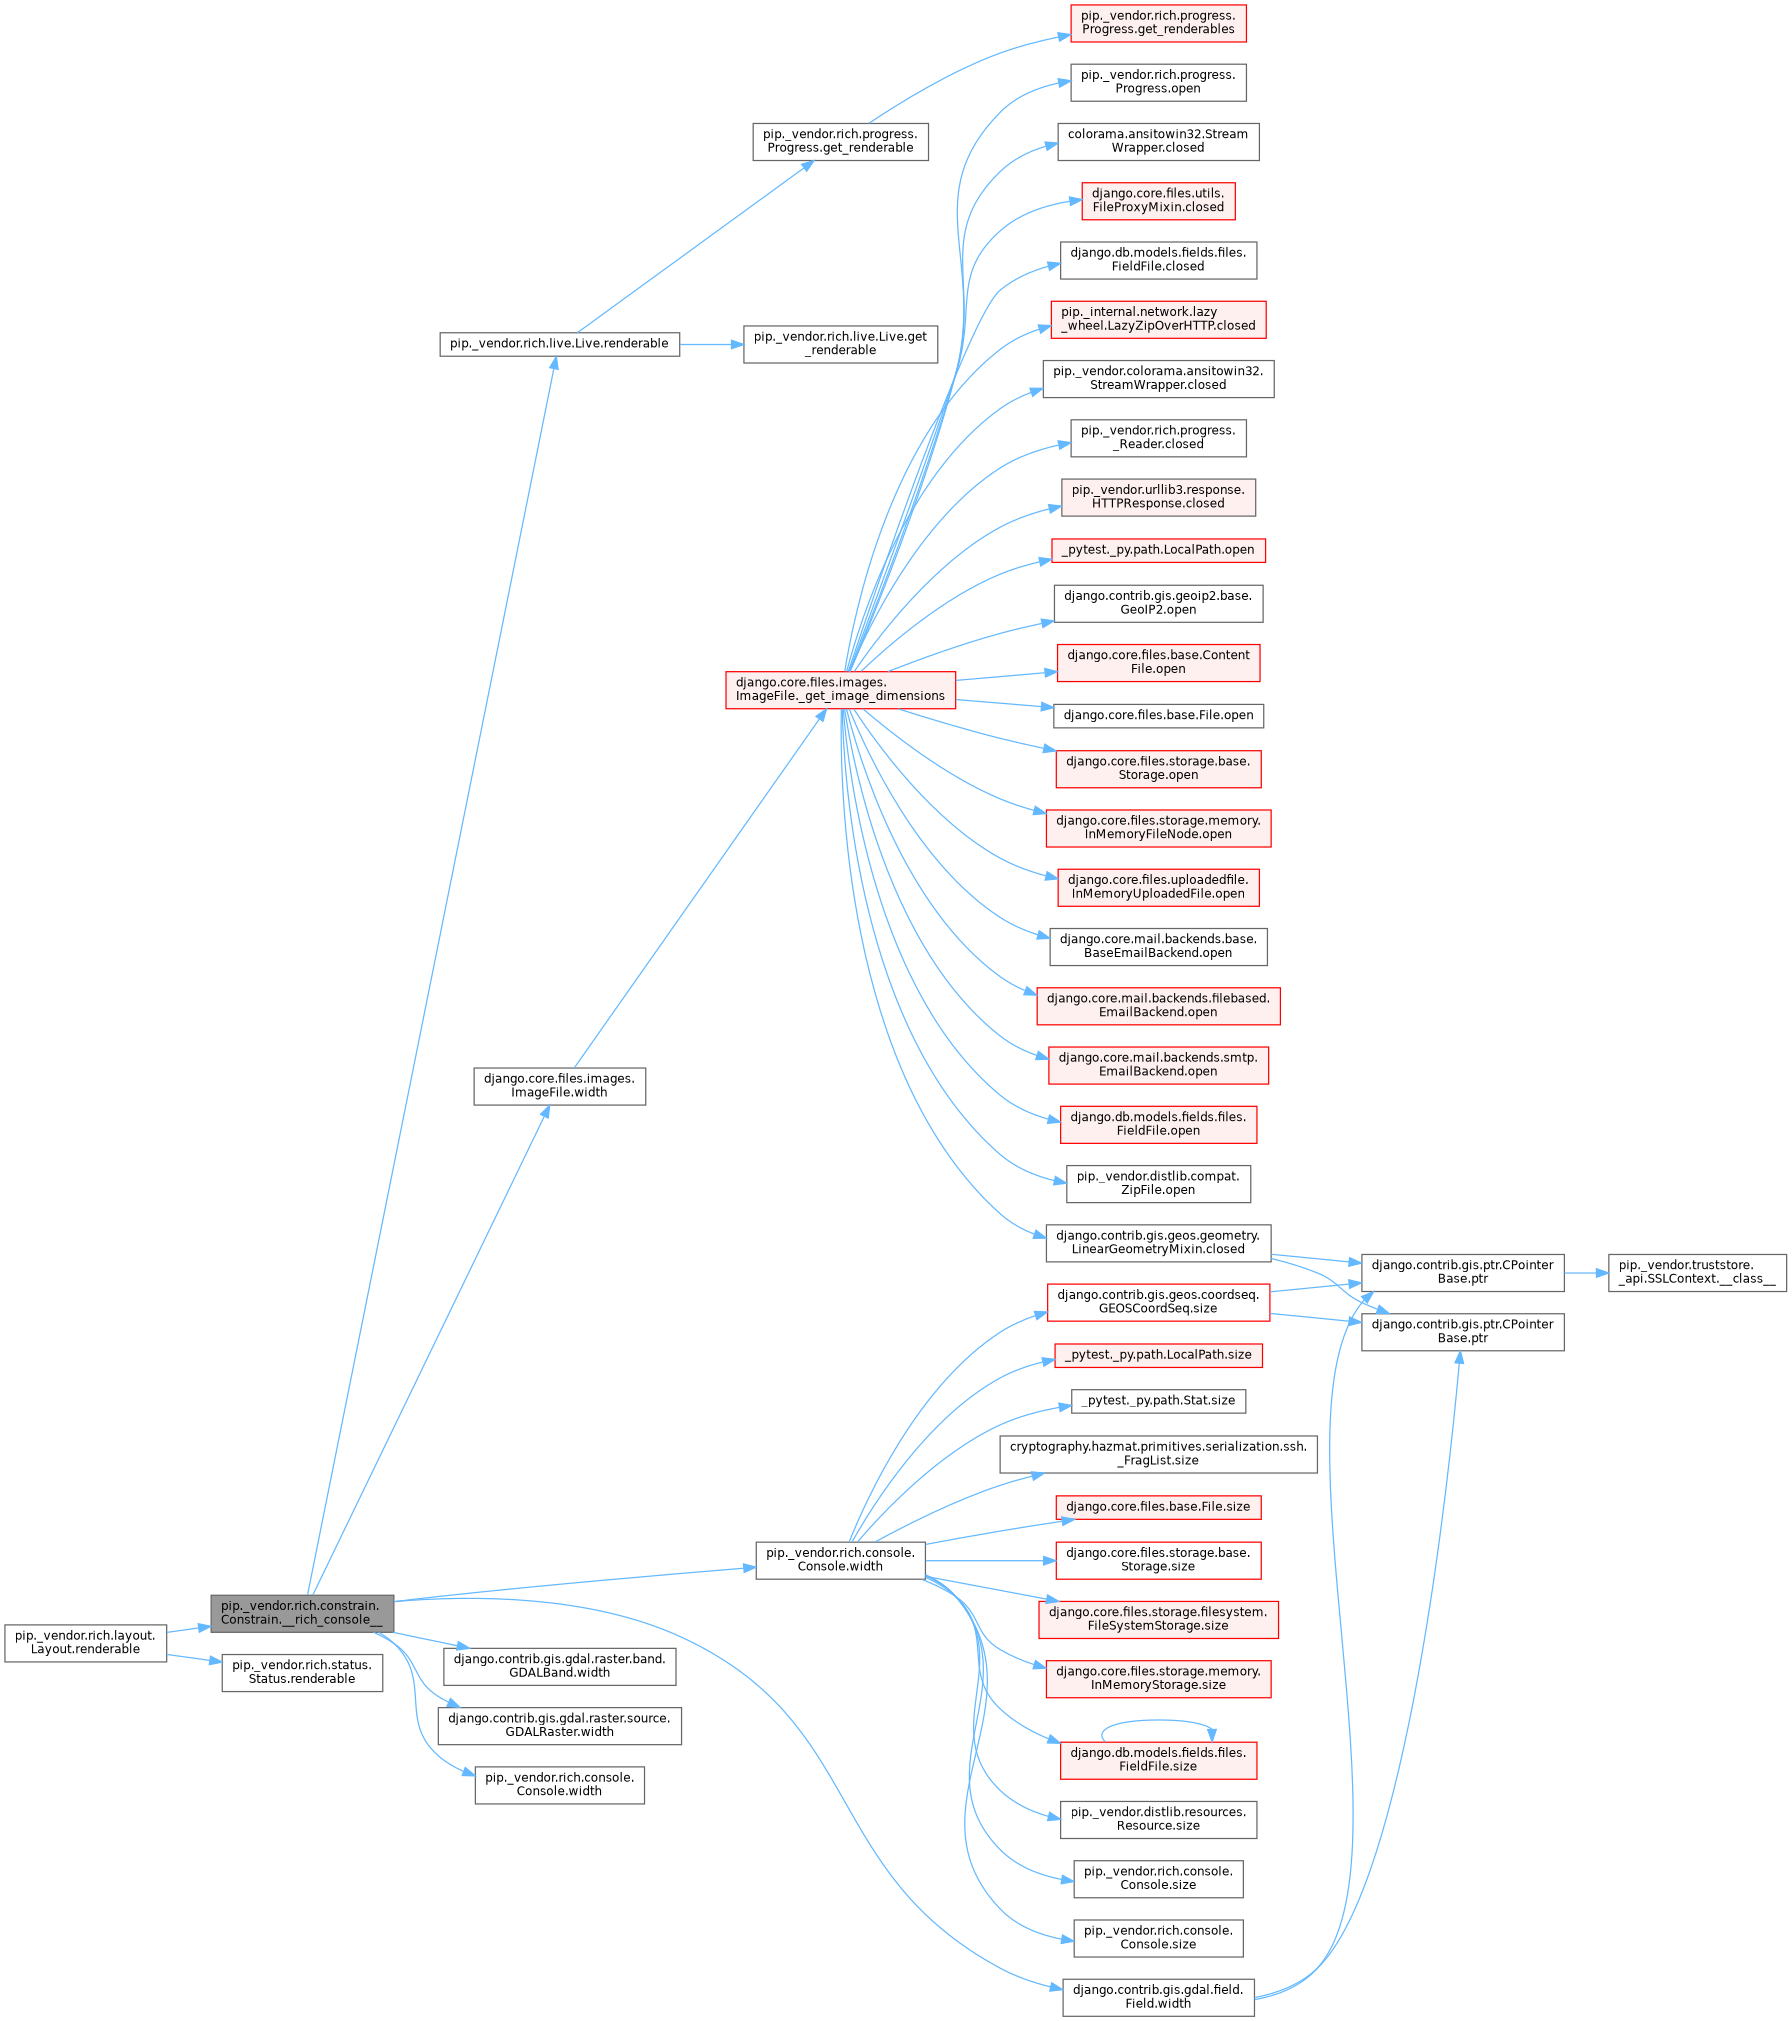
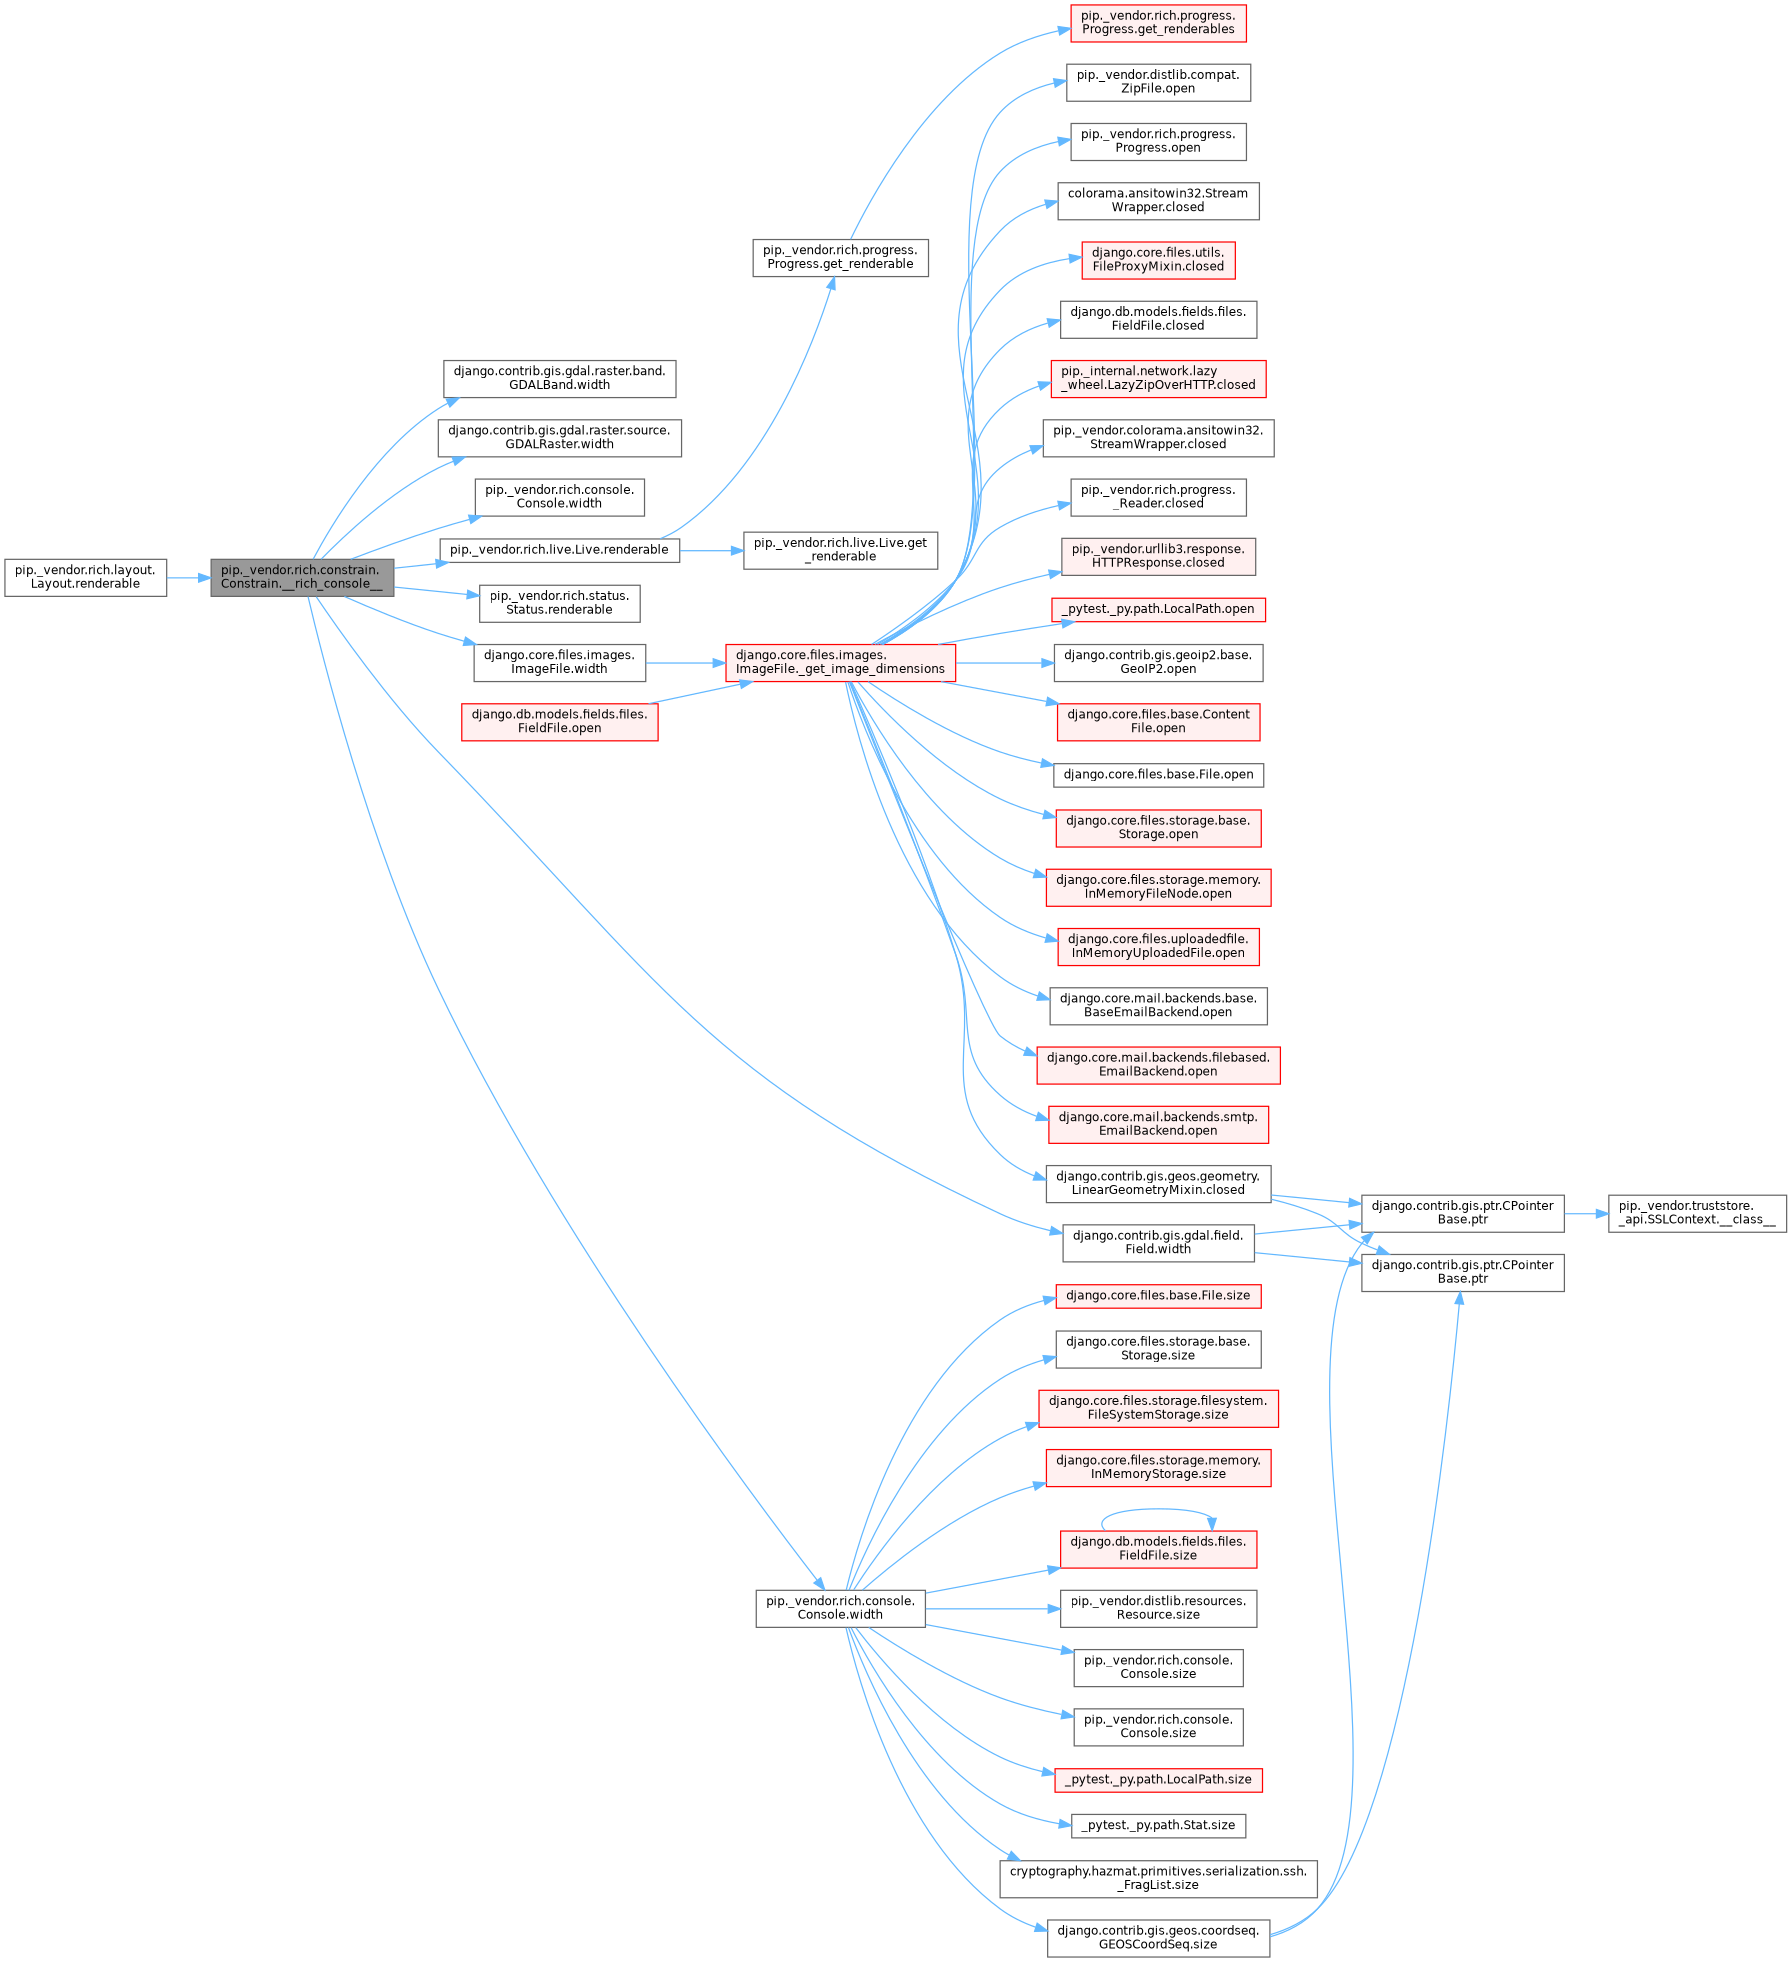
  digraph {
    rankdir=LR
    node [color=grey40 fillcolor=white fontname=Helvetica fontsize=10 shape=box style=filled]
    edge [color=steelblue1 fontname=Helvetica fontsize=10 labelfontname=Helvetica labelfontsize=10 style=solid]
    n1 [color=gray40 fillcolor=grey60 fontcolor=black height=0.2 label="pip._vendor.rich.constrain.\lConstrain.__rich_console__" width=0.4]
    n2 [height=0.2 label="pip._vendor.rich.live.Live.renderable" width=0.4]
    n3 [height=0.2 label="pip._vendor.rich.status.\lStatus.renderable" width=0.4]
    n4 [height=0.2 label="django.contrib.gis.gdal.field.\lField.width" width=0.4]
    n5 [height=0.2 label="django.contrib.gis.gdal.raster.band.\lGDALBand.width" width=0.4]
    n6 [height=0.2 label="django.contrib.gis.gdal.raster.source.\lGDALRaster.width" width=0.4]
    n7 [height=0.2 label="django.core.files.images.\lImageFile.width" width=0.4]
    n8 [height=0.2 label="pip._vendor.rich.console.\lConsole.width" width=0.4]
    n9 [height=0.2 label="pip._vendor.rich.console.\lConsole.width" width=0.4]
    n10 [height=0.2 label="pip._vendor.rich.layout.\lLayout.renderable" width=0.4]
    n11 [height=0.2 label="pip._vendor.rich.live.Live.get\l_renderable" width=0.4]
    n12 [height=0.2 label="pip._vendor.rich.progress.\lProgress.get_renderable" width=0.4]
    n13 [height=0.2 label="django.contrib.gis.ptr.CPointer\lBase.ptr" width=0.4]
    n14 [height=0.2 label="django.contrib.gis.ptr.CPointer\lBase.ptr" width=0.4]
    n15 [color=red fillcolor="#FFF0F0" height=0.2 label="django.core.files.images.\lImageFile._get_image_dimensions" width=0.4]
    n16 [color=red fillcolor="#FFF0F0" height=0.2 label="_pytest._py.path.LocalPath.size" width=0.4]
    n17 [height=0.2 label="_pytest._py.path.Stat.size" width=0.4]
    n18 [height=0.2 label="cryptography.hazmat.primitives.serialization.ssh.\l_FragList.size" width=0.4]
-   n19 [color=red height=0.2 label="django.contrib.gis.geos.coordseq.\lGEOSCoordSeq.size" width=0.4]
+   n19 [height=0.2 label="django.contrib.gis.geos.coordseq.\lGEOSCoordSeq.size" width=0.4]
    n20 [color=red fillcolor="#FFF0F0" height=0.2 label="django.core.files.base.File.size" width=0.4]
-   n21 [color=red height=0.2 label="django.core.files.storage.base.\lStorage.size" width=0.4]
+   n21 [height=0.2 label="django.core.files.storage.base.\lStorage.size" width=0.4]
    n22 [color=red fillcolor="#FFF0F0" height=0.2 label="django.core.files.storage.filesystem.\lFileSystemStorage.size" width=0.4]
    n23 [color=red fillcolor="#FFF0F0" height=0.2 label="django.core.files.storage.memory.\lInMemoryStorage.size" width=0.4]
    n24 [color=red fillcolor="#FFF0F0" height=0.2 label="django.db.models.fields.files.\lFieldFile.size" width=0.4]
    n25 [height=0.2 label="pip._vendor.distlib.resources.\lResource.size" width=0.4]
    n26 [height=0.2 label="pip._vendor.rich.console.\lConsole.size" width=0.4]
    n27 [height=0.2 label="pip._vendor.rich.console.\lConsole.size" width=0.4]
    n28 [color=red fillcolor="#FFF0F0" height=0.2 label="pip._vendor.rich.progress.\lProgress.get_renderables" width=0.4]
    n29 [height=0.2 label="pip._vendor.truststore.\l_api.SSLContext.__class__" width=0.4]
    n30 [height=0.2 label="colorama.ansitowin32.Stream\lWrapper.closed" width=0.4]
    n31 [height=0.2 label="django.contrib.gis.geos.geometry.\lLinearGeometryMixin.closed" width=0.4]
    n32 [color=red fillcolor="#FFF0F0" height=0.2 label="django.core.files.utils.\lFileProxyMixin.closed" width=0.4]
    n33 [height=0.2 label="django.db.models.fields.files.\lFieldFile.closed" width=0.4]
    n34 [color=red fillcolor="#FFF0F0" height=0.2 label="pip._internal.network.lazy\l_wheel.LazyZipOverHTTP.closed" width=0.4]
    n35 [height=0.2 label="pip._vendor.colorama.ansitowin32.\lStreamWrapper.closed" width=0.4]
    n36 [height=0.2 label="pip._vendor.rich.progress.\l_Reader.closed" width=0.4]
    n37 [fillcolor="#FFF0F0" height=0.2 label="pip._vendor.urllib3.response.\lHTTPResponse.closed" width=0.4]
    n38 [color=red fillcolor="#FFF0F0" height=0.2 label="_pytest._py.path.LocalPath.open" width=0.4]
    n39 [height=0.2 label="django.contrib.gis.geoip2.base.\lGeoIP2.open" width=0.4]
    n40 [color=red fillcolor="#FFF0F0" height=0.2 label="django.core.files.base.Content\lFile.open" width=0.4]
    n41 [height=0.2 label="django.core.files.base.File.open" width=0.4]
    n42 [color=red fillcolor="#FFF0F0" height=0.2 label="django.core.files.storage.base.\lStorage.open" width=0.4]
    n43 [color=red fillcolor="#FFF0F0" height=0.2 label="django.core.files.storage.memory.\lInMemoryFileNode.open" width=0.4]
    n44 [color=red fillcolor="#FFF0F0" height=0.2 label="django.core.files.uploadedfile.\lInMemoryUploadedFile.open" width=0.4]
    n45 [height=0.2 label="django.core.mail.backends.base.\lBaseEmailBackend.open" width=0.4]
    n46 [color=red fillcolor="#FFF0F0" height=0.2 label="django.core.mail.backends.filebased.\lEmailBackend.open" width=0.4]
    n47 [color=red fillcolor="#FFF0F0" height=0.2 label="django.core.mail.backends.smtp.\lEmailBackend.open" width=0.4]
    n48 [color=red fillcolor="#FFF0F0" height=0.2 label="django.db.models.fields.files.\lFieldFile.open" width=0.4]
    n49 [height=0.2 label="pip._vendor.distlib.compat.\lZipFile.open" width=0.4]
    n50 [height=0.2 label="pip._vendor.rich.progress.\lProgress.open" width=0.4]
    n1 -> n2
-   n10 -> n3
+   n1 -> n3
    n1 -> n4
    n1 -> n5
    n1 -> n6
    n1 -> n7
    n1 -> n8
    n1 -> n9
    n2 -> n11
    n2 -> n12
    n4 -> n13
    n4 -> n14
    n7 -> n15
    n8 -> n16
    n8 -> n17
    n8 -> n18
    n8 -> n19
    n8 -> n20
    n8 -> n21
    n8 -> n22
    n8 -> n23
    n8 -> n24
    n8 -> n25
    n8 -> n26
    n8 -> n27
    n10 -> n1
    n12 -> n28
    n13 -> n29
    n15 -> n30
    n15 -> n31
    n15 -> n32
    n15 -> n33
    n15 -> n34
    n15 -> n35
    n15 -> n36
    n15 -> n37
    n15 -> n38
    n15 -> n39
    n15 -> n40
    n15 -> n41
    n15 -> n42
    n15 -> n43
    n15 -> n44
    n15 -> n45
    n15 -> n46
    n15 -> n47
-   n15 -> n48
+   n48 -> n15
    n15 -> n49
    n15 -> n50
    n19 -> n13
    n19 -> n14
    n24 -> n24
    n31 -> n13
    n31 -> n14
  }
